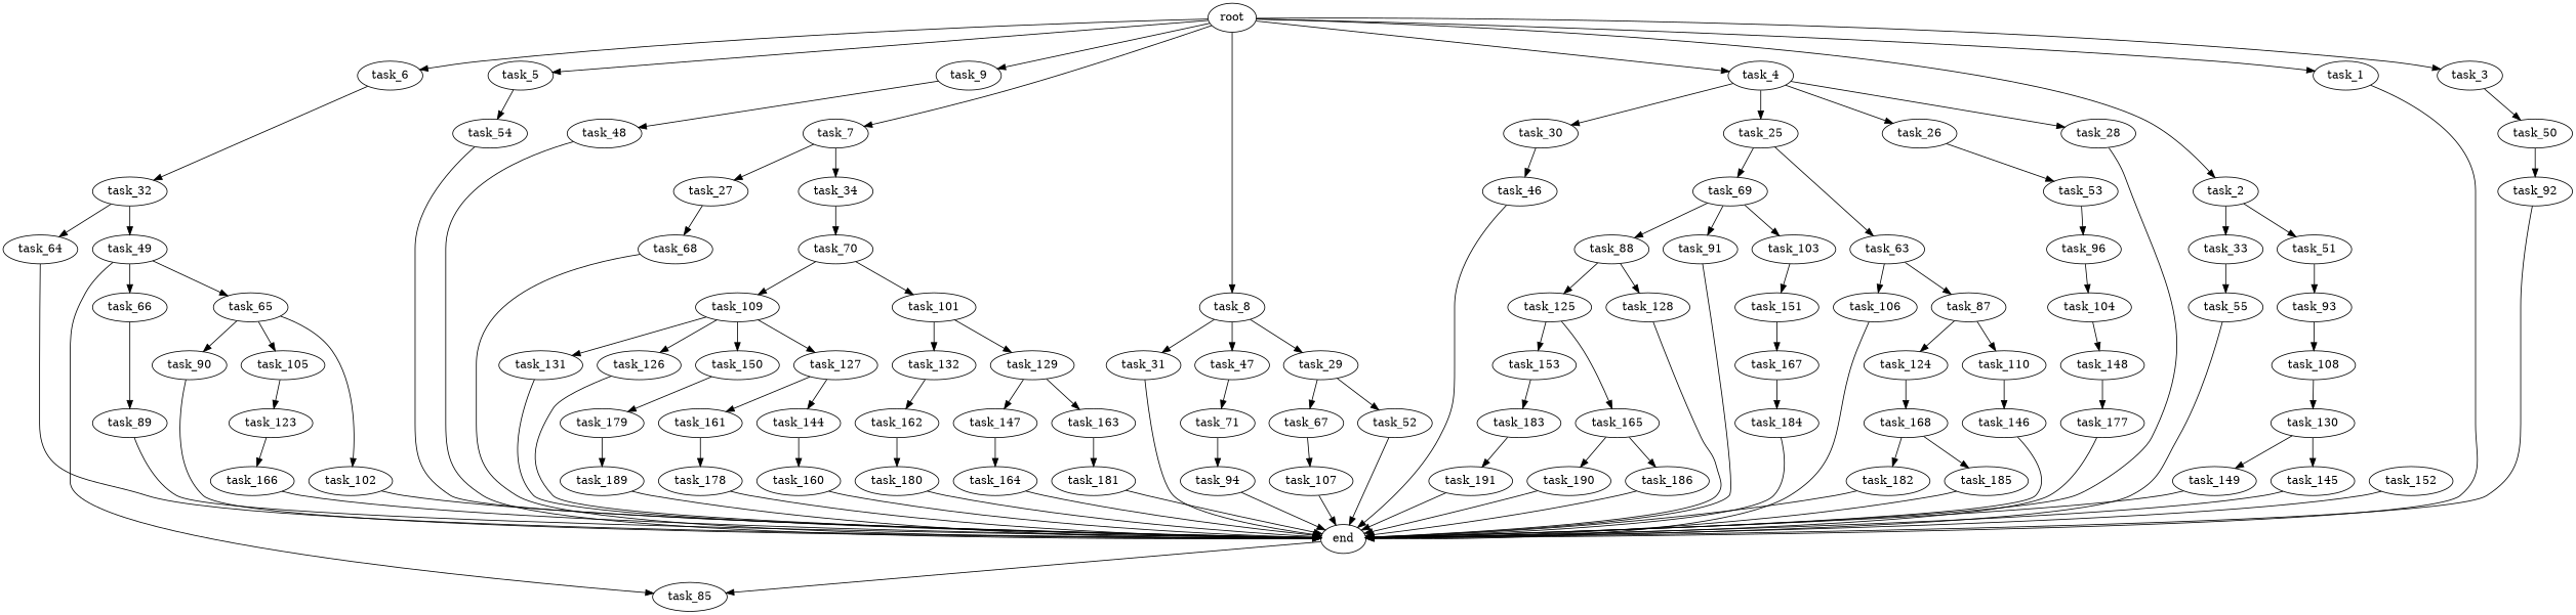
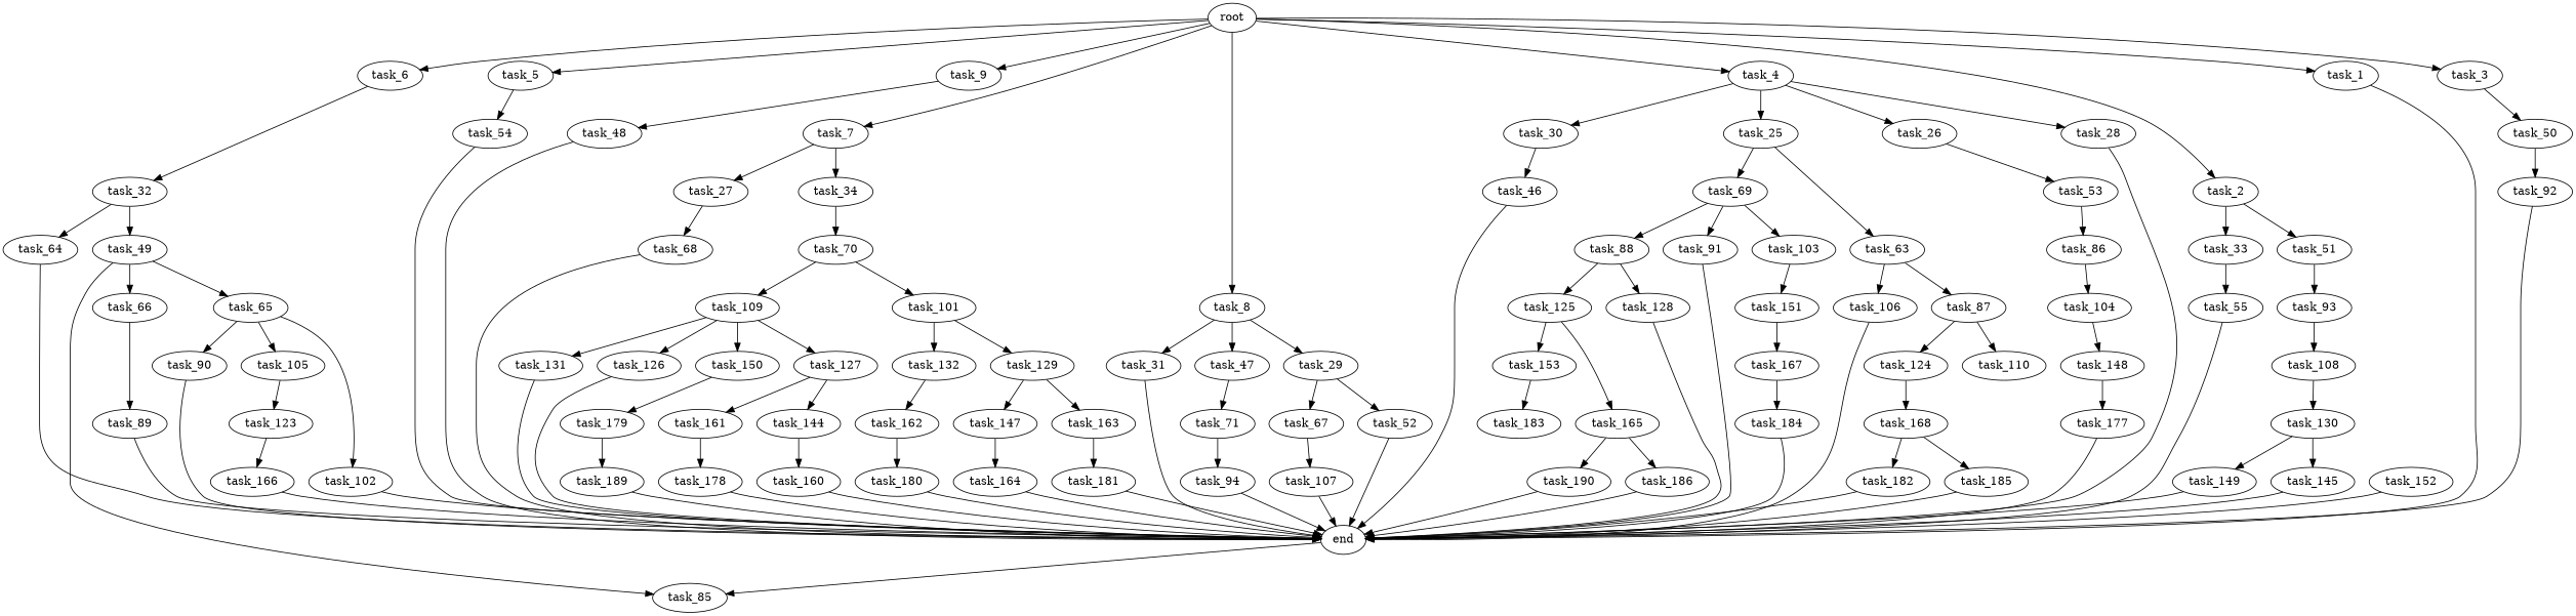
  digraph {
    task_110
-   task_146
    end
    task_31
    task_85
    task_33
    task_55
    task_147
    task_164
    task_47
    task_71
    task_94
    task_109
    task_131
    task_126
    task_150
    task_127
    task_179
    task_161
    task_144
    task_27
    task_68
    task_167
    task_184
    task_106
    task_101
    task_132
    task_129
    task_162
    task_163
    task_180
    task_102
    task_165
    task_186
    task_190
    task_32
    task_64
    task_49
    task_66
    task_65
    task_123
    task_166
    task_30
    task_46
    task_104
    task_148
    task_152
    task_177
    task_70
    task_53
-   task_86 [label=task_96]
+   task_86
    task_1
    task_89
    task_3
    task_50
    task_92
    task_6
    task_178
    task_160
    task_88
    task_125
    task_128
    task_153
    task_5
    task_54
    task_149
    task_25
    task_69
    task_63
    task_91
    task_103
    task_87
    task_145
    task_183
-   task_191
    task_124
    task_168
    task_34
    task_51
    task_93
    task_108
    task_9
    task_48
    task_67
    task_107
    task_29
    task_52
    task_182
    task_189
    task_130
    task_26
    task_151
    task_90
    task_28
    task_181
    task_7
    root
    task_8
    task_4
    task_2
    task_105
    task_185
-   task_110 -> task_146
-   task_146 -> end
    end -> task_85
    task_31 -> end
    task_33 -> task_55
    task_55 -> end
    task_147 -> task_164
    task_164 -> end
    task_47 -> task_71
    task_71 -> task_94
    task_94 -> end
    task_109 -> task_131
    task_109 -> task_126
    task_109 -> task_150
    task_109 -> task_127
    task_131 -> end
    task_126 -> end
    task_150 -> task_179
    task_127 -> task_161
    task_127 -> task_144
    task_179 -> task_189
    task_161 -> task_178
    task_144 -> task_160
    task_27 -> task_68
    task_68 -> end
    task_167 -> task_184
    task_184 -> end
    task_106 -> end
    task_101 -> task_132
    task_101 -> task_129
    task_132 -> task_162
    task_129 -> task_147
    task_129 -> task_163
    task_162 -> task_180
    task_163 -> task_181
    task_180 -> end
    task_102 -> end
    task_165 -> task_186
    task_165 -> task_190
    task_186 -> end
    task_190 -> end
    task_32 -> task_64
    task_32 -> task_49
    task_64 -> end
    task_49 -> task_85
    task_49 -> task_66
    task_49 -> task_65
    task_66 -> task_89
    task_65 -> task_102
    task_65 -> task_90
    task_65 -> task_105
    task_123 -> task_166
    task_166 -> end
    task_30 -> task_46
    task_46 -> end
    task_104 -> task_148
    task_148 -> task_177
    task_152 -> end
    task_177 -> end
    task_70 -> task_109
    task_70 -> task_101
    task_53 -> task_86
    task_86 -> task_104
    task_1 -> end
    task_89 -> end
    task_3 -> task_50
    task_50 -> task_92
    task_92 -> end
    task_6 -> task_32
    task_178 -> end
    task_160 -> end
    task_88 -> task_125
    task_88 -> task_128
    task_125 -> task_165
    task_125 -> task_153
    task_128 -> end
    task_153 -> task_183
    task_5 -> task_54
    task_54 -> end
    task_149 -> end
    task_25 -> task_69
    task_25 -> task_63
    task_69 -> task_88
    task_69 -> task_91
    task_69 -> task_103
    task_63 -> task_106
    task_63 -> task_87
    task_91 -> end
    task_103 -> task_151
    task_87 -> task_110
    task_87 -> task_124
    task_145 -> end
-   task_183 -> task_191
-   task_191 -> end
    task_124 -> task_168
    task_168 -> task_182
    task_168 -> task_185
    task_34 -> task_70
    task_51 -> task_93
    task_93 -> task_108
    task_108 -> task_130
    task_9 -> task_48
    task_48 -> end
    task_67 -> task_107
    task_107 -> end
    task_29 -> task_67
    task_29 -> task_52
    task_52 -> end
    task_182 -> end
    task_189 -> end
    task_130 -> task_149
    task_130 -> task_145
    task_26 -> task_53
    task_151 -> task_167
    task_90 -> end
    task_28 -> end
    task_181 -> end
    task_7 -> task_27
    task_7 -> task_34
    root -> task_1
    root -> task_3
    root -> task_6
    root -> task_5
    root -> task_9
    root -> task_7
    root -> task_8
    root -> task_4
    root -> task_2
    task_8 -> task_31
    task_8 -> task_47
    task_8 -> task_29
    task_4 -> task_30
    task_4 -> task_25
    task_4 -> task_26
    task_4 -> task_28
    task_2 -> task_33
    task_2 -> task_51
    task_105 -> task_123
    task_185 -> end
  }
